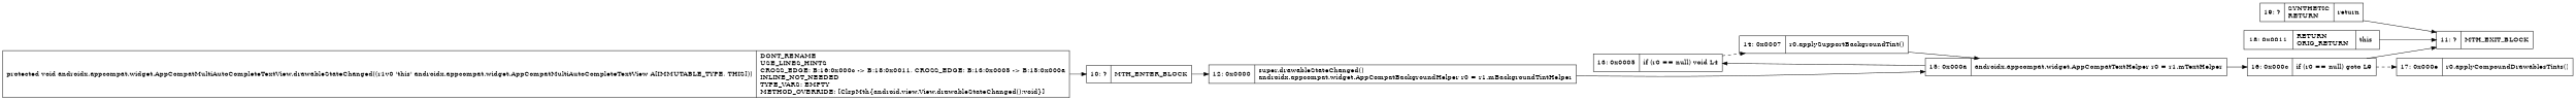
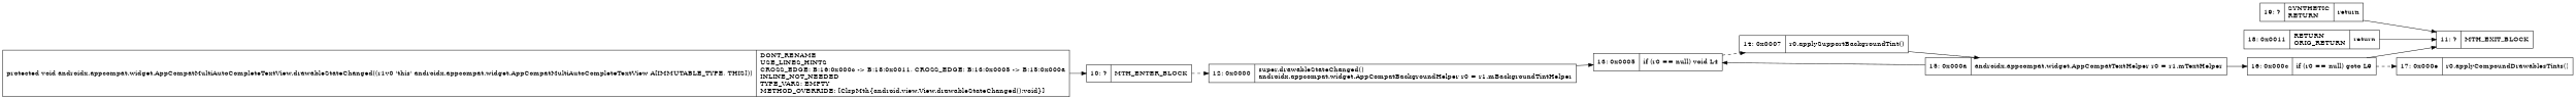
  digraph {
    rankdir=LR
    node [shape=record]
    n1 [label="{10\:\ ?|MTH_ENTER_BLOCK\l}"]
    n2 [label="{12\:\ 0x0000|super.drawableStateChanged()\landroidx.appcompat.widget.AppCompatBackgroundHelper r0 = r1.mBackgroundTintHelper\l}"]
    n3 [label="{13\:\ 0x0005|if (r0 == null) void L4\l}"]
    n4 [label="{14\:\ 0x0007|r0.applySupportBackgroundTint()\l}"]
    n5 [label="{15\:\ 0x000a|androidx.appcompat.widget.AppCompatTextHelper r0 = r1.mTextHelper\l}"]
    n6 [label="{16\:\ 0x000c|if (r0 == null) goto L9\l}"]
    n7 [label="{17\:\ 0x000e|r0.applyCompoundDrawablesTints()\l}"]
    n8 [label="{11\:\ ?|MTH_EXIT_BLOCK\l}"]
    n9 [label="{19\:\ ?|SYNTHETIC\lRETURN\l|return\l}"]
-   n10 [label="{18\:\ 0x0011|RETURN\lORIG_RETURN\l|this\l}"]
+   n10 [label="{18\:\ 0x0011|RETURN\lORIG_RETURN\l|return\l}"]
    n11 [label="{protected void androidx.appcompat.widget.AppCompatMultiAutoCompleteTextView.drawableStateChanged((r1v0 'this' androidx.appcompat.widget.AppCompatMultiAutoCompleteTextView A[IMMUTABLE_TYPE, THIS]))  | DONT_RENAME\lUSE_LINES_HINTS\lCROSS_EDGE: B:16:0x000c \-\> B:18:0x0011, CROSS_EDGE: B:13:0x0005 \-\> B:15:0x000a\lINLINE_NOT_NEEDED\lTYPE_VARS: EMPTY\lMETHOD_OVERRIDE: [ClspMth\{android.view.View.drawableStateChanged():void\}]\l}"]
-   n1 -> n2
-   n2 -> n5
+   n1 -> n2 [style=dashed]
+   n2 -> n3
    n3 -> n4 [style=dashed]
    n4 -> n5
    n5 -> n3
    n5 -> n6
    n6 -> n7 [style=dashed]
    n6 -> n8
    n9 -> n8
    n10 -> n8
    n11 -> n1
  }
